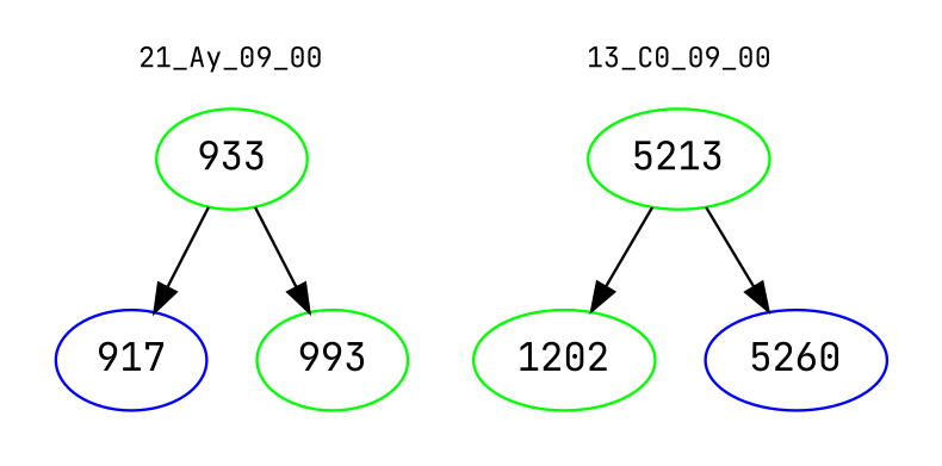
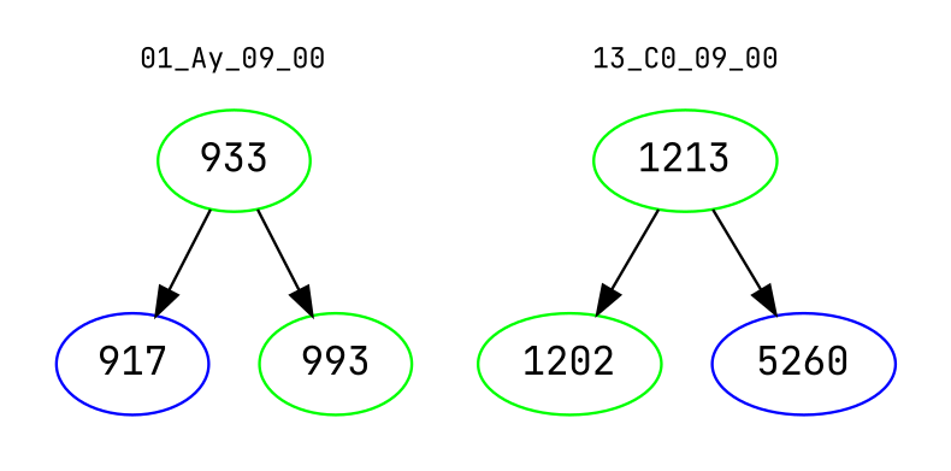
  digraph {
    fontname="JetBrains Mono"
    node [color=green fontname="JetBrains Mono"]
    edge [color=black fontname="JetBrains Mono"]
    n1 [label=933]
    n2 [color=blue label=917]
    n3 [label=993]
-   n4 [label=5213]
+   n4 [label=1213]
    n5 [label=1202]
    n6 [color=blue label=5260]
    subgraph cluster_1 {
      color=white
      fontsize=10
-     label="21_Ay_09_00"
+     label="01_Ay_09_00"
      n1
      n2
      n3
    }
    subgraph cluster_2 {
      color=white
      fontsize=10
      label="13_C0_09_00"
      n4
      n5
      n6
    }
    n1 -> n2
    n1 -> n3
    n4 -> n5
    n4 -> n6
  }
